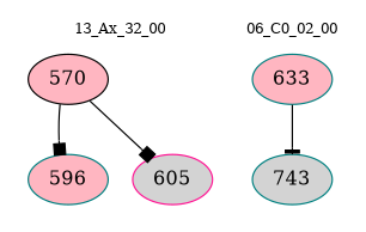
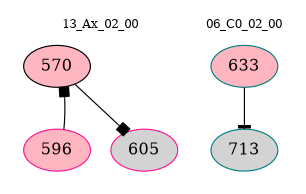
  digraph {
    node [color=deeppink fillcolor=lightpink style=filled]
    edge [arrowhead=box color=black]
    n1 [color=black label=570]
-   n2 [color=teal label=596]
+   n2 [label=596]
    n3 [fillcolor=lightgrey label=605]
    n4 [color=teal label=633]
-   n5 [color=teal fillcolor=lightgrey label=743]
+   n5 [color=teal fillcolor=lightgrey label=713]
    subgraph cluster_1 {
      color=white
      fontsize=10
-     label="13_Ax_32_00"
+     label="13_Ax_02_00"
      n1
      n2
      n3
    }
    subgraph cluster_2 {
      color=white
      fontsize=10
      label="06_C0_02_00"
      n4
      n5
    }
-   n1 -> n2
+   n2 -> n1
    n1 -> n3
    n4 -> n5 [arrowhead=tee]
  }
